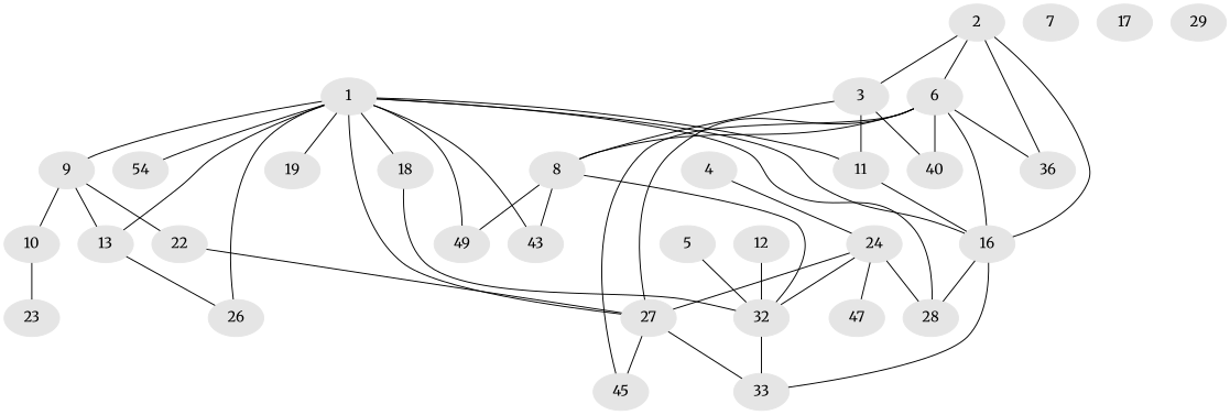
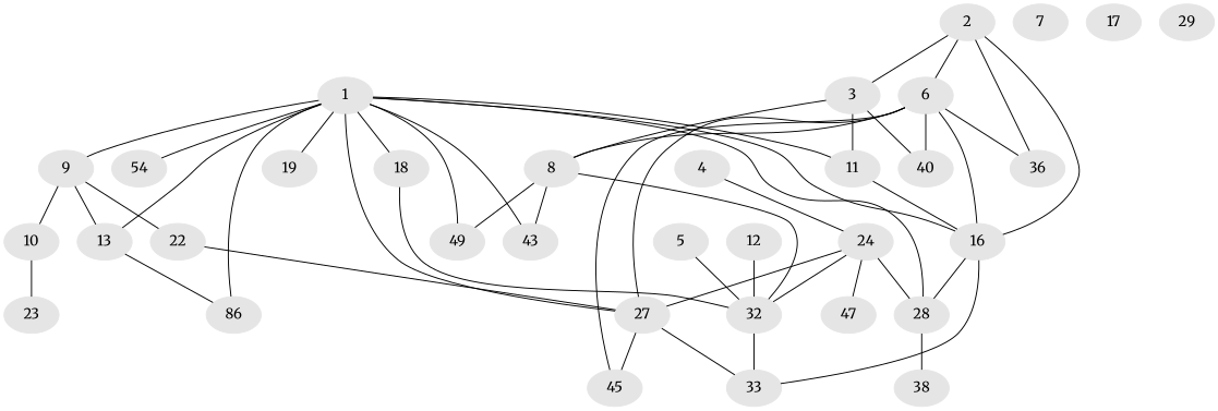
  graph {
    fontname=Merriweather
    node [color=gray90 fontname=Merriweather style=filled]
    edge [fontname=Merriweather]
    1 [super="+46+35"]
    9 [super="+25"]
    11
    16 [super="+20+44"]
    18
    19
-   26
+   26 [label=86]
    27 [super="+41"]
    28 [super="+31"]
    43 [super="+57"]
    49
    54
    13 [super="+48+15"]
    10
    22
    33
    32 [super="+51"]
    23 [super="+39"]
    45
+   38
    3 [super="+21"]
    8 [super="+30+34"]
    40
    2
    6 [super="+14"]
    36
    24 [super="+37"]
    47
    4
    5
    7
    12
    17
    29
    1 -- 9
    1 -- 11
    1 -- 16
    1 -- 18
    1 -- 19
    1 -- 26 [weight=2]
    1 -- 27
    1 -- 28
    1 -- 43
    1 -- 49
    1 -- 54
    1 -- 13
    9 -- 13
    9 -- 10
    9 -- 22 [weight=2]
    11 -- 16
    16 -- 28
    16 -- 33
    18 -- 32
    27 -- 33
    27 -- 45
+   28 -- 38
    13 -- 26
    10 -- 23
    22 -- 27
    32 -- 33
    3 -- 11
    3 -- 8
    3 -- 40
    8 -- 43
    8 -- 49
    8 -- 32
    2 -- 16
    2 -- 3
    2 -- 6
    2 -- 36
    6 -- 16
    6 -- 27
    6 -- 45
    6 -- 8
    6 -- 40
    6 -- 36
    24 -- 27
    24 -- 28
    24 -- 32
    24 -- 47
    4 -- 24
    5 -- 32
    12 -- 32
  }
